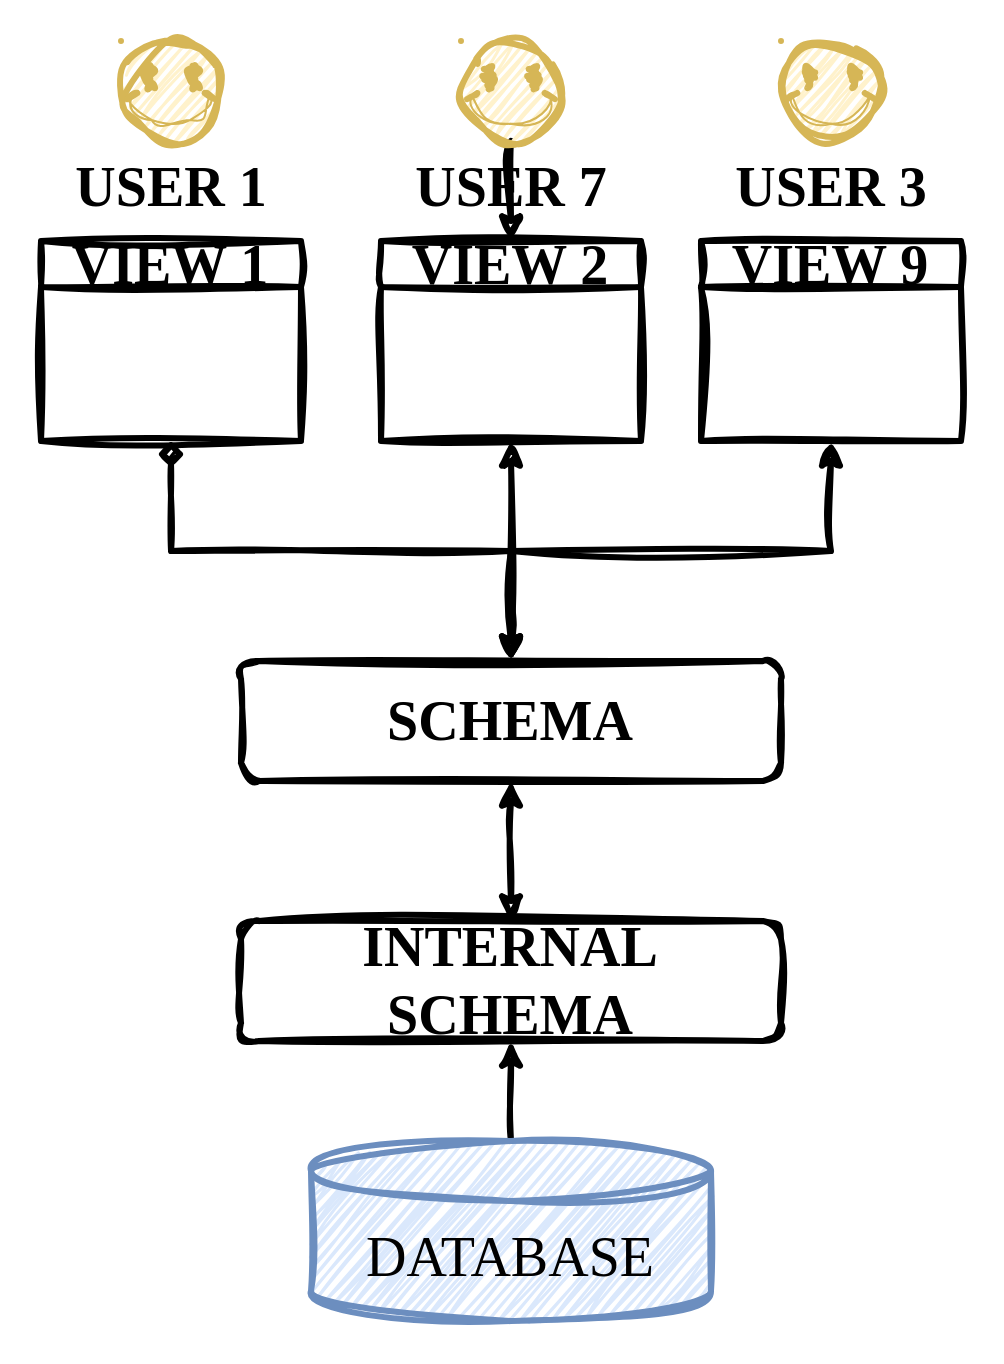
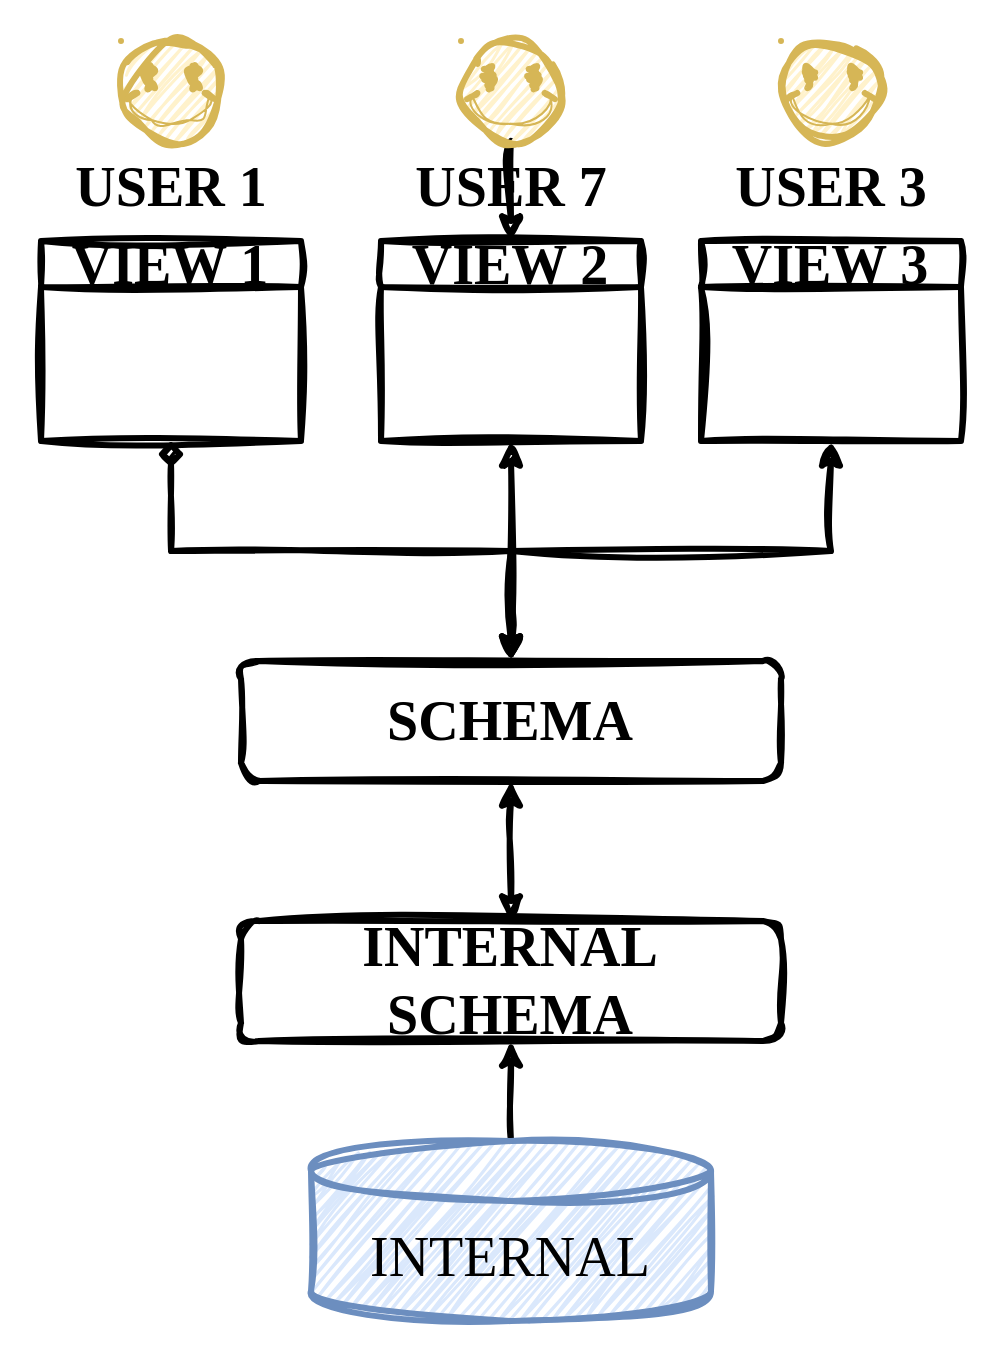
  <mxCell id="0" />
  <mxCell id="1" parent="0" />
  <mxCell id="2" value="&lt;b&gt;&lt;font style=&quot;font-size: 28px;&quot; face=&quot;FZJingLeiS-R-GB&quot;&gt;USER 1&lt;/font&gt;&lt;/b&gt;" style="verticalLabelPosition=bottom;verticalAlign=top;html=1;shape=mxgraph.basic.smiley;sketch=1;hachureGap=4;jiggle=2;curveFitting=1;fontFamily=Architects Daughter;fontSource=https%3A%2F%2Ffonts.googleapis.com%2Fcss%3Ffamily%3DArchitects%2BDaughter;fontSize=20;strokeWidth=3;fillColor=#fff2cc;strokeColor=#d6b656;" vertex="1" parent="1"><mxGeometry x="60" y="20" width="50" height="50" as="geometry" /></mxCell>
  <mxCell id="3" style="edgeStyle=orthogonalEdgeStyle;rounded=0;sketch=1;hachureGap=4;jiggle=2;curveFitting=1;orthogonalLoop=1;jettySize=auto;html=1;entryX=0.5;entryY=1;entryDx=0;entryDy=0;fontFamily=Architects Daughter;fontSource=https%3A%2F%2Ffonts.googleapis.com%2Fcss%3Ffamily%3DArchitects%2BDaughter;fontSize=16;strokeWidth=3;" edge="1" parent="1" source="4" target="9"><mxGeometry relative="1" as="geometry" /></mxCell>
- <mxCell id="4" value="&lt;font style=&quot;font-size: 28px;&quot; face=&quot;FZJingLeiS-R-GB&quot;&gt;DATABASE&lt;/font&gt;" style="shape=cylinder3;whiteSpace=wrap;html=1;boundedLbl=1;backgroundOutline=1;size=15;sketch=1;hachureGap=4;jiggle=2;curveFitting=1;fontFamily=Architects Daughter;fontSource=https%3A%2F%2Ffonts.googleapis.com%2Fcss%3Ffamily%3DArchitects%2BDaughter;fontSize=20;strokeWidth=3;fillColor=#dae8fc;strokeColor=#6c8ebf;" vertex="1" parent="1"><mxGeometry x="155" y="570" width="200" height="90" as="geometry" /></mxCell>
+ <mxCell id="4" value="&lt;font style=&quot;font-size: 28px;&quot; face=&quot;FZJingLeiS-R-GB&quot;&gt;INTERNAL&lt;/font&gt;" style="shape=cylinder3;whiteSpace=wrap;html=1;boundedLbl=1;backgroundOutline=1;size=15;sketch=1;hachureGap=4;jiggle=2;curveFitting=1;fontFamily=Architects Daughter;fontSource=https%3A%2F%2Ffonts.googleapis.com%2Fcss%3Ffamily%3DArchitects%2BDaughter;fontSize=20;strokeWidth=3;fillColor=#dae8fc;strokeColor=#6c8ebf;" vertex="1" parent="1"><mxGeometry x="155" y="570" width="200" height="90" as="geometry" /></mxCell>
  <mxCell id="5" style="edgeStyle=orthogonalEdgeStyle;rounded=0;sketch=1;hachureGap=4;jiggle=2;curveFitting=1;orthogonalLoop=1;jettySize=auto;html=1;exitX=0.5;exitY=1;exitDx=0;exitDy=0;exitPerimeter=0;entryX=0.5;entryY=0;entryDx=0;entryDy=0;fontFamily=Architects Daughter;fontSource=https%3A%2F%2Ffonts.googleapis.com%2Fcss%3Ffamily%3DArchitects%2BDaughter;fontSize=16;strokeWidth=3;" edge="1" parent="1" source="6" target="8"><mxGeometry relative="1" as="geometry" /></mxCell>
  <mxCell id="6" value="&lt;b&gt;&lt;font style=&quot;font-size: 28px;&quot; face=&quot;FZJingLeiS-R-GB&quot;&gt;USER 7&lt;/font&gt;&lt;/b&gt;" style="verticalLabelPosition=bottom;verticalAlign=top;html=1;shape=mxgraph.basic.smiley;sketch=1;hachureGap=4;jiggle=2;curveFitting=1;fontFamily=Architects Daughter;fontSource=https%3A%2F%2Ffonts.googleapis.com%2Fcss%3Ffamily%3DArchitects%2BDaughter;fontSize=20;strokeWidth=3;fillColor=#fff2cc;strokeColor=#d6b656;" vertex="1" parent="1"><mxGeometry x="230" y="20" width="50" height="50" as="geometry" /></mxCell>
  <mxCell id="7" value="&lt;b&gt;&lt;font style=&quot;font-size: 28px;&quot; face=&quot;FZJingLeiS-R-GB&quot;&gt;USER 3&lt;/font&gt;&lt;/b&gt;" style="verticalLabelPosition=bottom;verticalAlign=top;html=1;shape=mxgraph.basic.smiley;sketch=1;hachureGap=4;jiggle=2;curveFitting=1;fontFamily=Architects Daughter;fontSource=https%3A%2F%2Ffonts.googleapis.com%2Fcss%3Ffamily%3DArchitects%2BDaughter;fontSize=20;strokeWidth=3;fillColor=#fff2cc;strokeColor=#d6b656;" vertex="1" parent="1"><mxGeometry x="390" y="20" width="50" height="50" as="geometry" /></mxCell>
  <mxCell id="8" value="&lt;font style=&quot;font-size: 28px;&quot; face=&quot;FZJingLeiS-R-GB&quot;&gt;VIEW 2&lt;br&gt;&lt;/font&gt;" style="swimlane;whiteSpace=wrap;html=1;sketch=1;hachureGap=4;jiggle=2;curveFitting=1;fontFamily=Architects Daughter;fontSource=https%3A%2F%2Ffonts.googleapis.com%2Fcss%3Ffamily%3DArchitects%2BDaughter;fontSize=20;strokeWidth=3;" vertex="1" parent="1"><mxGeometry x="190" y="120" width="130" height="100" as="geometry"><mxRectangle x="310" y="220" width="120" height="50" as="alternateBounds" /></mxGeometry></mxCell>
  <mxCell id="9" value="&lt;font style=&quot;font-size: 28px;&quot; face=&quot;FZJingLeiS-R-GB&quot;&gt;&lt;b&gt;INTERNAL SCHEMA&lt;/b&gt;&lt;/font&gt;" style="rounded=1;whiteSpace=wrap;html=1;sketch=1;hachureGap=4;jiggle=2;curveFitting=1;fontFamily=Architects Daughter;fontSource=https%3A%2F%2Ffonts.googleapis.com%2Fcss%3Ffamily%3DArchitects%2BDaughter;fontSize=20;fillColor=none;strokeWidth=3;" vertex="1" parent="1"><mxGeometry x="120" y="460" width="270" height="60" as="geometry" /></mxCell>
- <mxCell id="10" value="&lt;font style=&quot;font-size: 28px;&quot; face=&quot;FZJingLeiS-R-GB&quot;&gt;VIEW 9&lt;/font&gt;" style="swimlane;whiteSpace=wrap;html=1;sketch=1;hachureGap=4;jiggle=2;curveFitting=1;fontFamily=Architects Daughter;fontSource=https%3A%2F%2Ffonts.googleapis.com%2Fcss%3Ffamily%3DArchitects%2BDaughter;fontSize=20;strokeWidth=3;" vertex="1" parent="1"><mxGeometry x="350" y="120" width="130" height="100" as="geometry"><mxRectangle x="310" y="220" width="120" height="50" as="alternateBounds" /></mxGeometry></mxCell>
+ <mxCell id="10" value="&lt;font style=&quot;font-size: 28px;&quot; face=&quot;FZJingLeiS-R-GB&quot;&gt;VIEW 3&lt;/font&gt;" style="swimlane;whiteSpace=wrap;html=1;sketch=1;hachureGap=4;jiggle=2;curveFitting=1;fontFamily=Architects Daughter;fontSource=https%3A%2F%2Ffonts.googleapis.com%2Fcss%3Ffamily%3DArchitects%2BDaughter;fontSize=20;strokeWidth=3;" vertex="1" parent="1"><mxGeometry x="350" y="120" width="130" height="100" as="geometry"><mxRectangle x="310" y="220" width="120" height="50" as="alternateBounds" /></mxGeometry></mxCell>
  <mxCell id="11" value="&lt;font style=&quot;font-size: 28px;&quot; face=&quot;FZJingLeiS-R-GB&quot;&gt;VIEW 1&lt;/font&gt;" style="swimlane;whiteSpace=wrap;html=1;sketch=1;hachureGap=4;jiggle=2;curveFitting=1;fontFamily=Architects Daughter;fontSource=https%3A%2F%2Ffonts.googleapis.com%2Fcss%3Ffamily%3DArchitects%2BDaughter;fontSize=20;strokeWidth=3;" vertex="1" parent="1"><mxGeometry x="20" y="120" width="130" height="100" as="geometry"><mxRectangle x="310" y="220" width="120" height="50" as="alternateBounds" /></mxGeometry></mxCell>
  <mxCell id="12" style="edgeStyle=orthogonalEdgeStyle;rounded=0;sketch=1;hachureGap=4;jiggle=2;curveFitting=1;orthogonalLoop=1;jettySize=auto;html=1;entryX=0.5;entryY=0;entryDx=0;entryDy=0;fontFamily=Architects Daughter;fontSource=https%3A%2F%2Ffonts.googleapis.com%2Fcss%3Ffamily%3DArchitects%2BDaughter;fontSize=16;strokeWidth=3;startArrow=classic;startFill=1;" edge="1" parent="1" source="16" target="9"><mxGeometry relative="1" as="geometry" /></mxCell>
  <mxCell id="13" style="edgeStyle=orthogonalEdgeStyle;rounded=0;sketch=1;hachureGap=4;jiggle=2;curveFitting=1;orthogonalLoop=1;jettySize=auto;html=1;entryX=0.5;entryY=1;entryDx=0;entryDy=0;fontFamily=Architects Daughter;fontSource=https%3A%2F%2Ffonts.googleapis.com%2Fcss%3Ffamily%3DArchitects%2BDaughter;fontSize=16;strokeWidth=3;startArrow=classic;startFill=1;endArrow=diamond;" edge="1" parent="1" source="16" target="11"><mxGeometry relative="1" as="geometry" /></mxCell>
  <mxCell id="14" style="edgeStyle=orthogonalEdgeStyle;rounded=0;sketch=1;hachureGap=4;jiggle=2;curveFitting=1;orthogonalLoop=1;jettySize=auto;html=1;entryX=0.5;entryY=1;entryDx=0;entryDy=0;fontFamily=Architects Daughter;fontSource=https%3A%2F%2Ffonts.googleapis.com%2Fcss%3Ffamily%3DArchitects%2BDaughter;fontSize=16;strokeWidth=3;startArrow=classic;startFill=1;" edge="1" parent="1" source="16" target="8"><mxGeometry relative="1" as="geometry" /></mxCell>
  <mxCell id="15" style="edgeStyle=orthogonalEdgeStyle;rounded=0;sketch=1;hachureGap=4;jiggle=2;curveFitting=1;orthogonalLoop=1;jettySize=auto;html=1;entryX=0.5;entryY=1;entryDx=0;entryDy=0;fontFamily=Architects Daughter;fontSource=https%3A%2F%2Ffonts.googleapis.com%2Fcss%3Ffamily%3DArchitects%2BDaughter;fontSize=16;strokeWidth=3;startArrow=classic;startFill=1;" edge="1" parent="1" source="16" target="10"><mxGeometry relative="1" as="geometry" /></mxCell>
  <mxCell id="16" value="&lt;font style=&quot;font-size: 28px;&quot; face=&quot;FZJingLeiS-R-GB&quot;&gt;&lt;b&gt;SCHEMA&lt;/b&gt;&lt;/font&gt;" style="rounded=1;whiteSpace=wrap;html=1;sketch=1;hachureGap=4;jiggle=2;curveFitting=1;fontFamily=Architects Daughter;fontSource=https%3A%2F%2Ffonts.googleapis.com%2Fcss%3Ffamily%3DArchitects%2BDaughter;fontSize=20;fillColor=none;strokeWidth=3;" vertex="1" parent="1"><mxGeometry x="120" y="330" width="270" height="60" as="geometry" /></mxCell>
